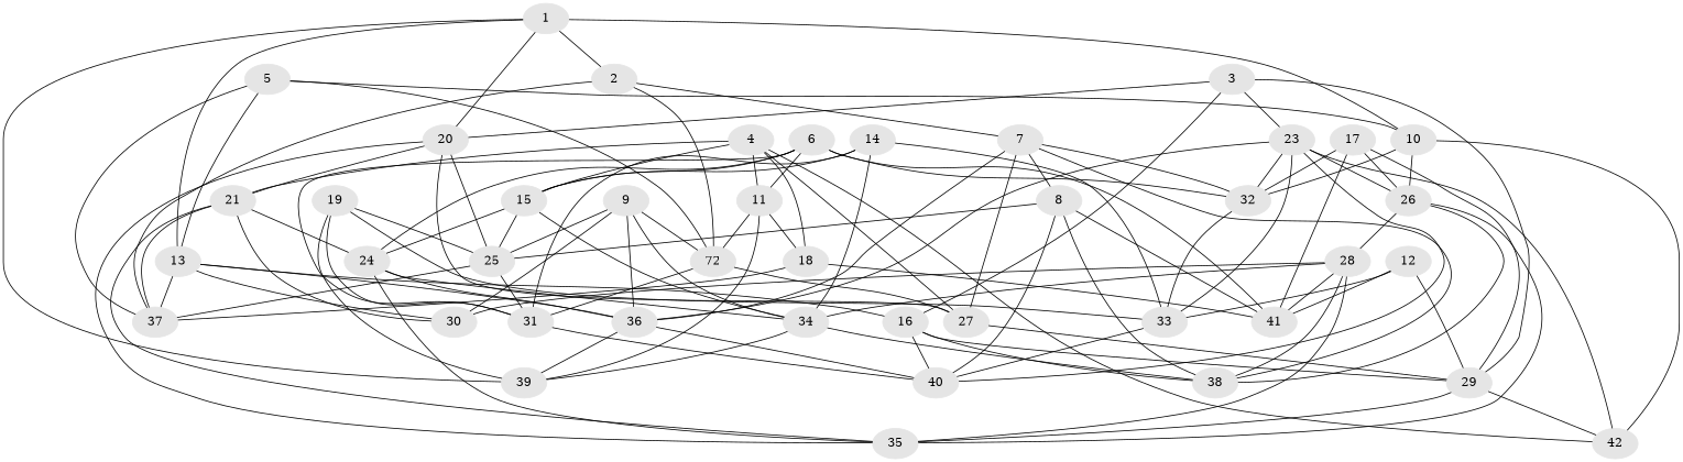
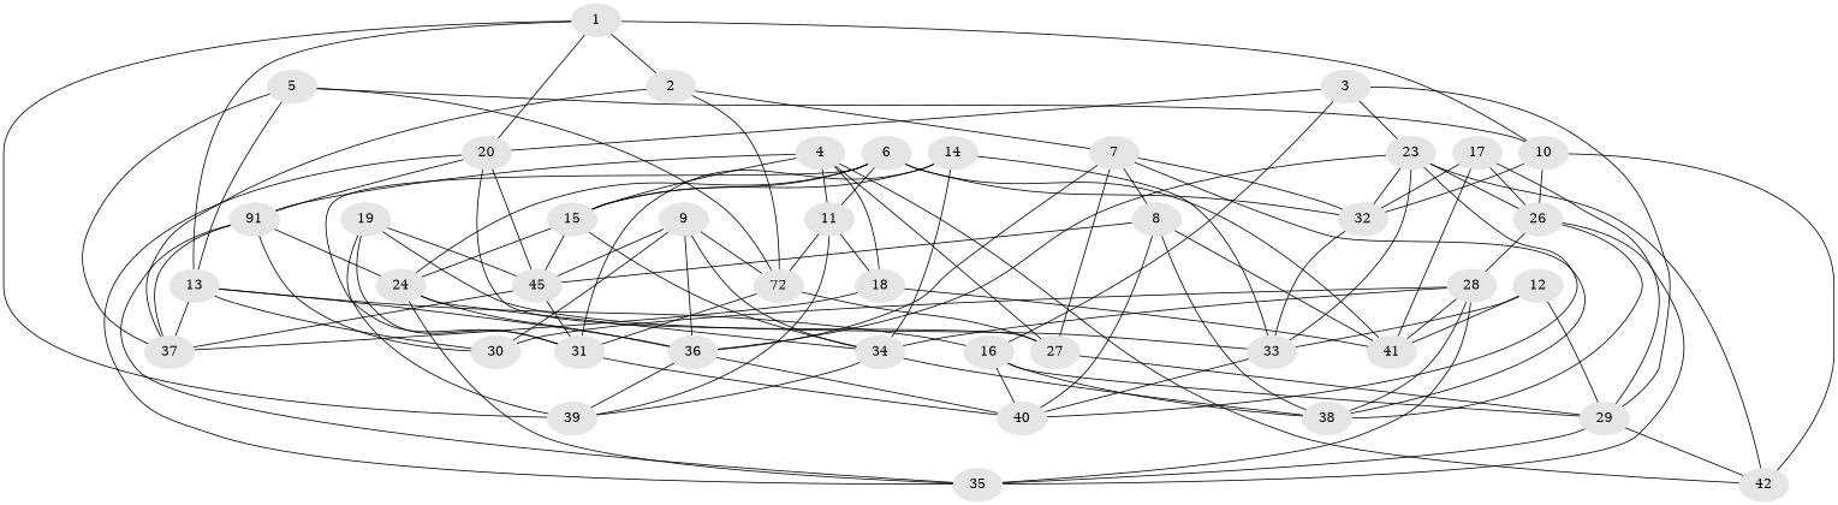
  graph {
    node [color=gray90 style=filled]
    edge [weight=1.0]
    1
    2
    10
    13
    20
    39
    7
    n8 [label=72]
    37
    42
    32
    26
    36
    30
    16
-   21
+   21 [label=91]
    27
-   25
+   25 [label=45]
    35
    8
    38
    31
    3
    23
    29
    40
    33
    4
    11
    15
    18
    24
    34
    41
    5
    6
    9
    28
    19
    12
    14
    17
    1 -- 2
    1 -- 10 [weight=2.0]
    1 -- 13
    1 -- 20
    1 -- 39
    2 -- 7
    2 -- n8
    2 -- 37
    10 -- 42
    10 -- 32
    10 -- 26
    13 -- 37
    13 -- 36
    13 -- 30
    13 -- 16
    20 -- 21
    20 -- 27
    20 -- 25
    20 -- 35
    7 -- 32
    7 -- 36
    7 -- 27
    7 -- 8
    7 -- 38
    n8 -- 27
    n8 -- 31
    32 -- 33
    26 -- 35
    26 -- 38
    26 -- 28
    36 -- 39
    36 -- 40
    16 -- 38
    16 -- 29
    16 -- 40
    21 -- 37
    21 -- 30
    21 -- 35
    21 -- 24
    27 -- 29
    25 -- 37
    25 -- 31
    8 -- 25 [weight=2.0]
    8 -- 38
    8 -- 40
    8 -- 41
    31 -- 40
    3 -- 20
    3 -- 16
    3 -- 23
    3 -- 29
    23 -- 42 [weight=2.0]
    23 -- 32
    23 -- 26
    23 -- 36
    23 -- 40
    23 -- 33
    29 -- 42
    29 -- 35
    33 -- 40
    4 -- 42
    4 -- 21
    4 -- 27
    4 -- 11
    4 -- 15
    4 -- 18
    11 -- 39
    11 -- n8
    11 -- 18
    15 -- 25
    15 -- 24
    15 -- 34
    18 -- 37
    18 -- 41
    24 -- 36
    24 -- 35
    24 -- 34
    34 -- 39
    34 -- 38
    5 -- 10
    5 -- 13
    5 -- n8
    5 -- 37
    6 -- 32
    6 -- 31
    6 -- 11
    6 -- 15
    6 -- 24
    6 -- 41
    9 -- n8
    9 -- 36
    9 -- 30
    9 -- 25
    9 -- 34 [weight=2.0]
    28 -- 30
    28 -- 35
    28 -- 38
    28 -- 34
    28 -- 41
    19 -- 39 [weight=2.0]
    19 -- 25
    19 -- 31
    19 -- 33
    12 -- 29 [weight=2.0]
    12 -- 33
    12 -- 41
    14 -- 31
    14 -- 33
    14 -- 15
    14 -- 34
    17 -- 32
    17 -- 26
    17 -- 29
    17 -- 41
  }
